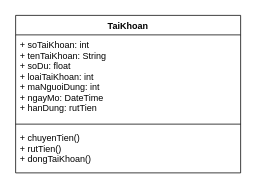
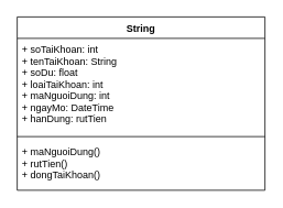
  <mxCell id="0" />
  <mxCell id="1" parent="0" />
- <mxCell id="2" value="TaiKhoan&#10;" style="swimlane;fontStyle=1;align=center;verticalAlign=top;childLayout=stackLayout;horizontal=1;startSize=26;horizontalStack=0;resizeParent=1;resizeParentMax=0;resizeLast=0;collapsible=1;marginBottom=0;" vertex="1" parent="1"><mxGeometry x="20" y="20" width="300" height="210" as="geometry" /></mxCell>
+ <mxCell id="2" value="String&#10;" style="swimlane;fontStyle=1;align=center;verticalAlign=top;childLayout=stackLayout;horizontal=1;startSize=26;horizontalStack=0;resizeParent=1;resizeParentMax=0;resizeLast=0;collapsible=1;marginBottom=0;" vertex="1" parent="1"><mxGeometry x="20" y="20" width="300" height="210" as="geometry" /></mxCell>
  <mxCell id="3" value="+ soTaiKhoan: int&#10;+ tenTaiKhoan: String&#10;+ soDu: float&#10;+ loaiTaiKhoan: int&#10;+ maNguoiDung: int&#10;+ ngayMo: DateTime&#10;+ hanDung: rutTien" style="text;strokeColor=none;fillColor=none;align=left;verticalAlign=top;spacingLeft=4;spacingRight=4;overflow=hidden;rotatable=0;points=[[0,0.5],[1,0.5]];portConstraint=eastwest;" vertex="1" parent="2"><mxGeometry y="26" width="300" height="114" as="geometry" /></mxCell>
  <mxCell id="4" value="" style="line;strokeWidth=1;fillColor=none;align=left;verticalAlign=middle;spacingTop=-1;spacingLeft=3;spacingRight=3;rotatable=0;labelPosition=right;points=[];portConstraint=eastwest;" vertex="1" parent="2"><mxGeometry y="140" width="300" height="10" as="geometry" /></mxCell>
- <mxCell id="5" value="+ chuyenTien()&#10;+ rutTien()&#10;+ dongTaiKhoan()" style="text;strokeColor=none;fillColor=none;align=left;verticalAlign=top;spacingLeft=4;spacingRight=4;overflow=hidden;rotatable=0;points=[[0,0.5],[1,0.5]];portConstraint=eastwest;" vertex="1" parent="2"><mxGeometry y="150" width="300" height="60" as="geometry" /></mxCell>
+ <mxCell id="5" value="+ maNguoiDung()&#10;+ rutTien()&#10;+ dongTaiKhoan()" style="text;strokeColor=none;fillColor=none;align=left;verticalAlign=top;spacingLeft=4;spacingRight=4;overflow=hidden;rotatable=0;points=[[0,0.5],[1,0.5]];portConstraint=eastwest;" vertex="1" parent="2"><mxGeometry y="150" width="300" height="60" as="geometry" /></mxCell>
